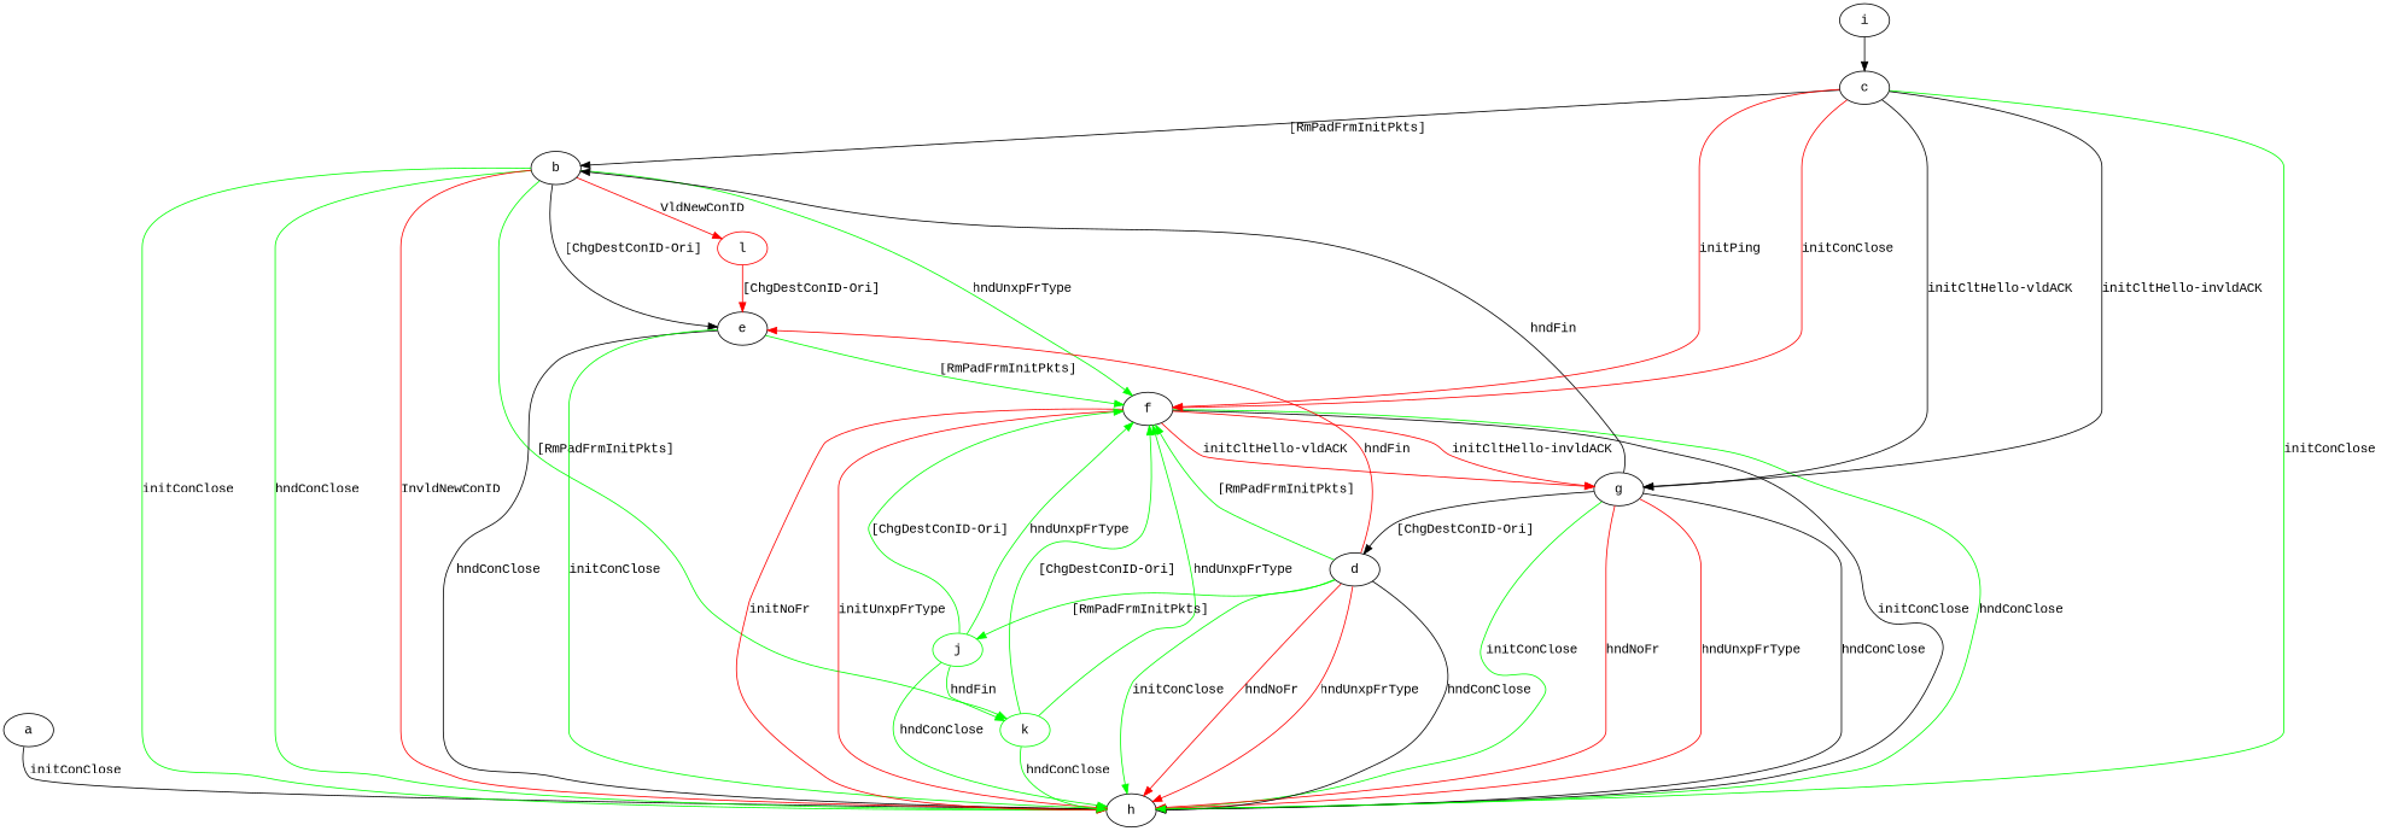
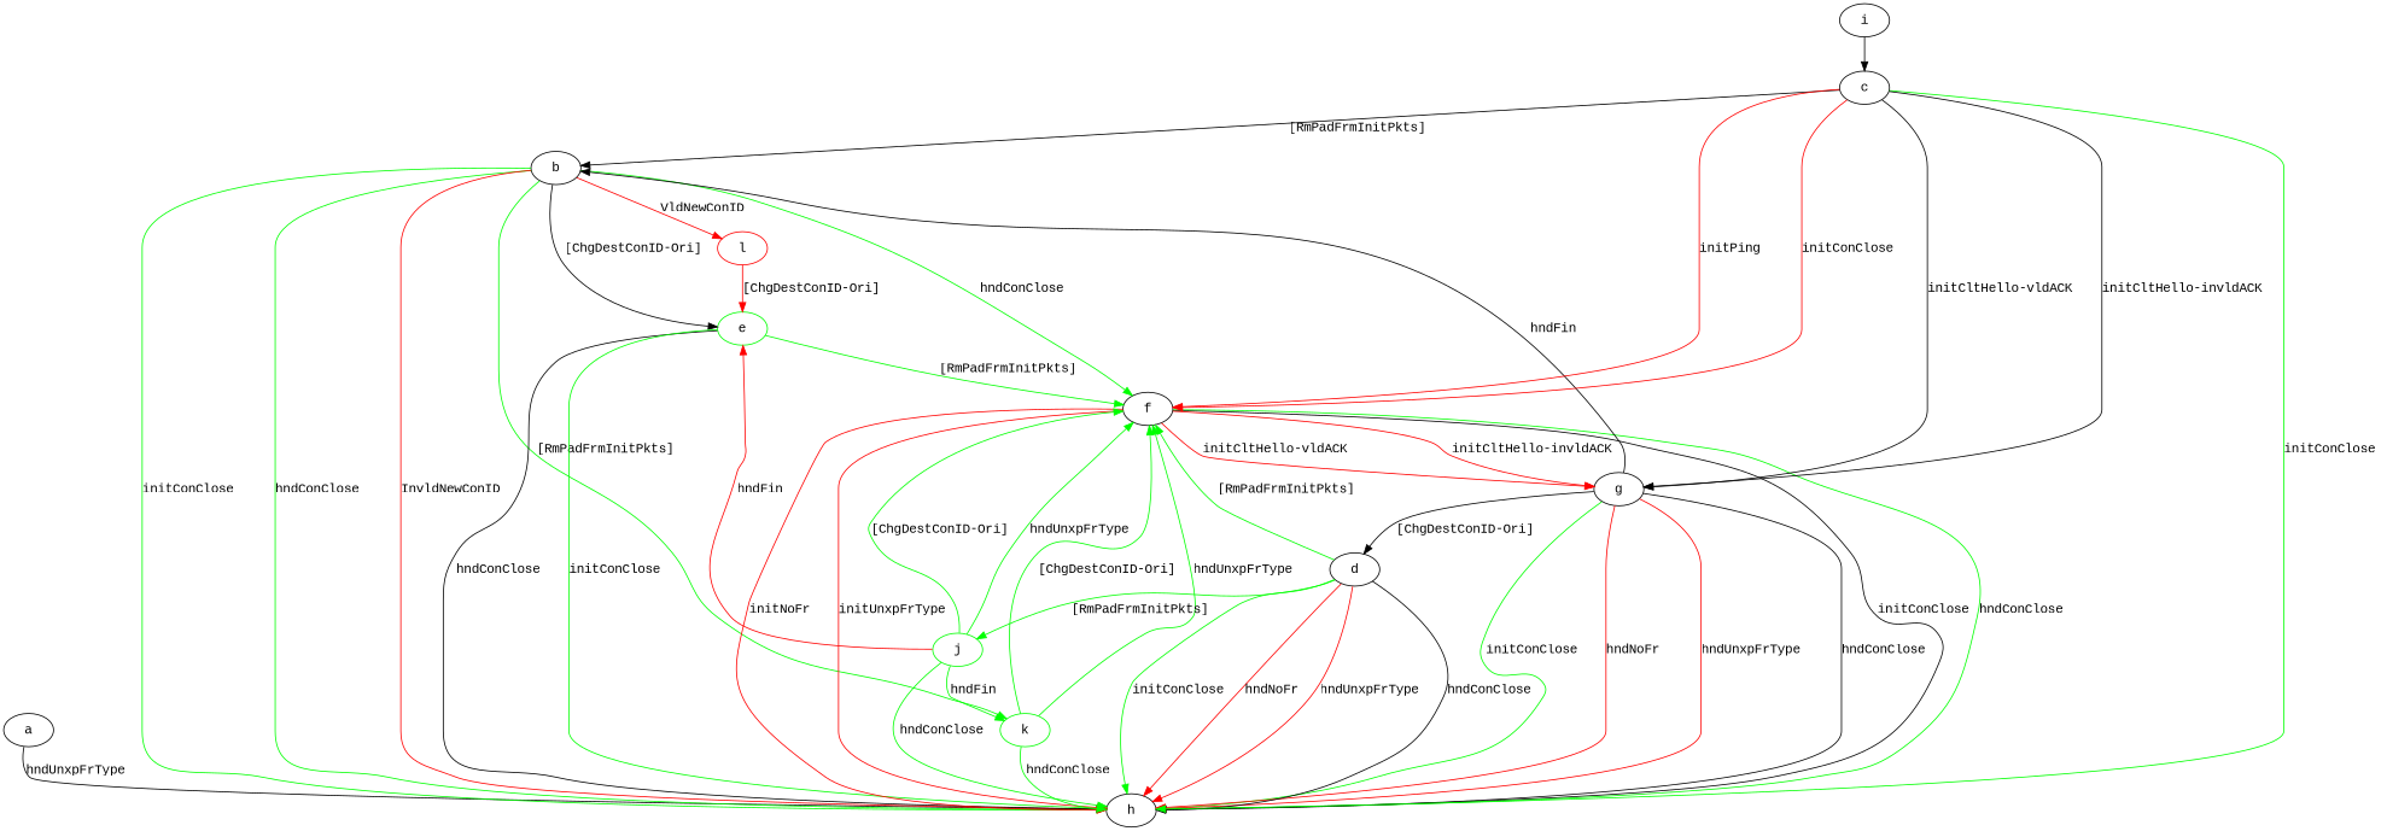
  digraph {
    fontname="Liberation Mono"
    node [fontname="Liberation Mono"]
    edge [fontname="Liberation Mono" color=green]
    a
    h
    b
-   e
+   e [color=green]
    f
    k [color=green]
    l [color=red]
    g
    d
    c
    j [color=green]
    i
-   a -> h [label="initConClose " color=""]
+   a -> h [label="hndUnxpFrType " color=""]
    b -> h [label="initConClose "]
    b -> h [label="hndConClose "]
    b -> h [color=red label="InvldNewConID "]
    b -> e [label="[ChgDestConID-Ori] " color=""]
-   b -> f [label="hndUnxpFrType "]
+   b -> f [label="hndConClose "]
    b -> k [label="[RmPadFrmInitPkts] "]
    b -> l [color=red label="VldNewConID "]
    e -> h [label="hndConClose " color=""]
    e -> h [label="initConClose "]
    e -> f [label="[RmPadFrmInitPkts] "]
    f -> h [label="initConClose " color=""]
    f -> h [label="hndConClose "]
    f -> h [color=red label="initNoFr "]
    f -> h [color=red label="initUnxpFrType "]
    f -> g [color=red label="initCltHello-vldACK "]
    f -> g [color=red label="initCltHello-invldACK "]
    k -> h [label="hndConClose "]
    k -> f [label="hndUnxpFrType "]
    k -> f [label="[ChgDestConID-Ori] "]
    l -> e [color=red label="[ChgDestConID-Ori] "]
    g -> h [label="hndConClose " color=""]
    g -> h [label="initConClose "]
    g -> h [color=red label="hndNoFr "]
    g -> h [color=red label="hndUnxpFrType "]
    g -> b [label="hndFin " color=""]
    g -> d [label="[ChgDestConID-Ori] " color=""]
    d -> h [label="hndConClose " color=""]
    d -> h [label="initConClose "]
    d -> h [color=red label="hndNoFr "]
    d -> h [color=red label="hndUnxpFrType "]
-   d -> e [color=red label="hndFin "]
+   j -> e [color=red label="hndFin "]
    d -> f [label="[RmPadFrmInitPkts] "]
    d -> j [label="[RmPadFrmInitPkts] "]
    c -> h [label="initConClose "]
    c -> b [label="[RmPadFrmInitPkts] " color=""]
    c -> f [color=red label="initPing "]
    c -> f [color=red label="initConClose "]
    c -> g [label="initCltHello-vldACK " color=""]
    c -> g [label="initCltHello-invldACK " color=""]
    j -> h [label="hndConClose "]
    j -> f [label="hndUnxpFrType "]
    j -> f [label="[ChgDestConID-Ori] "]
    j -> k [label="hndFin "]
    i -> c [color=""]
  }
